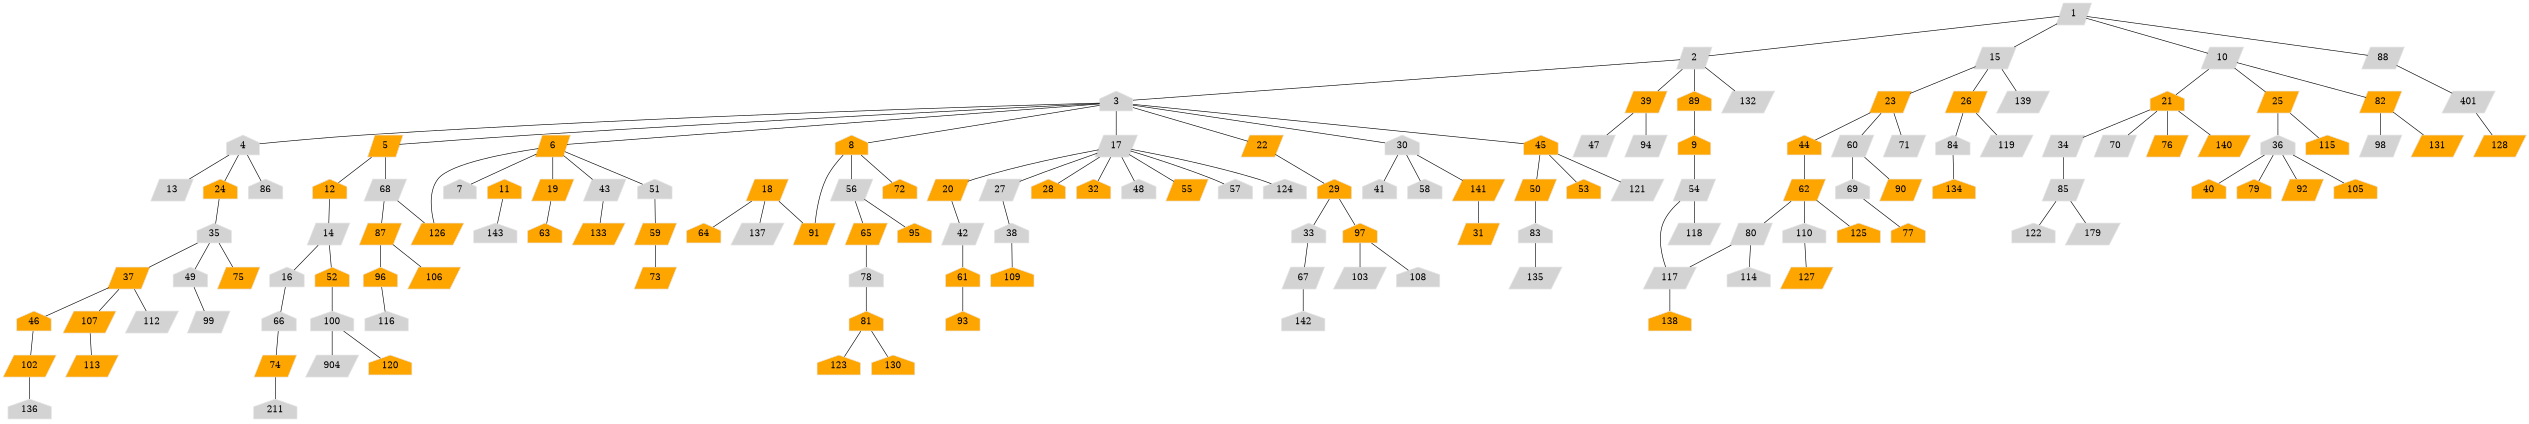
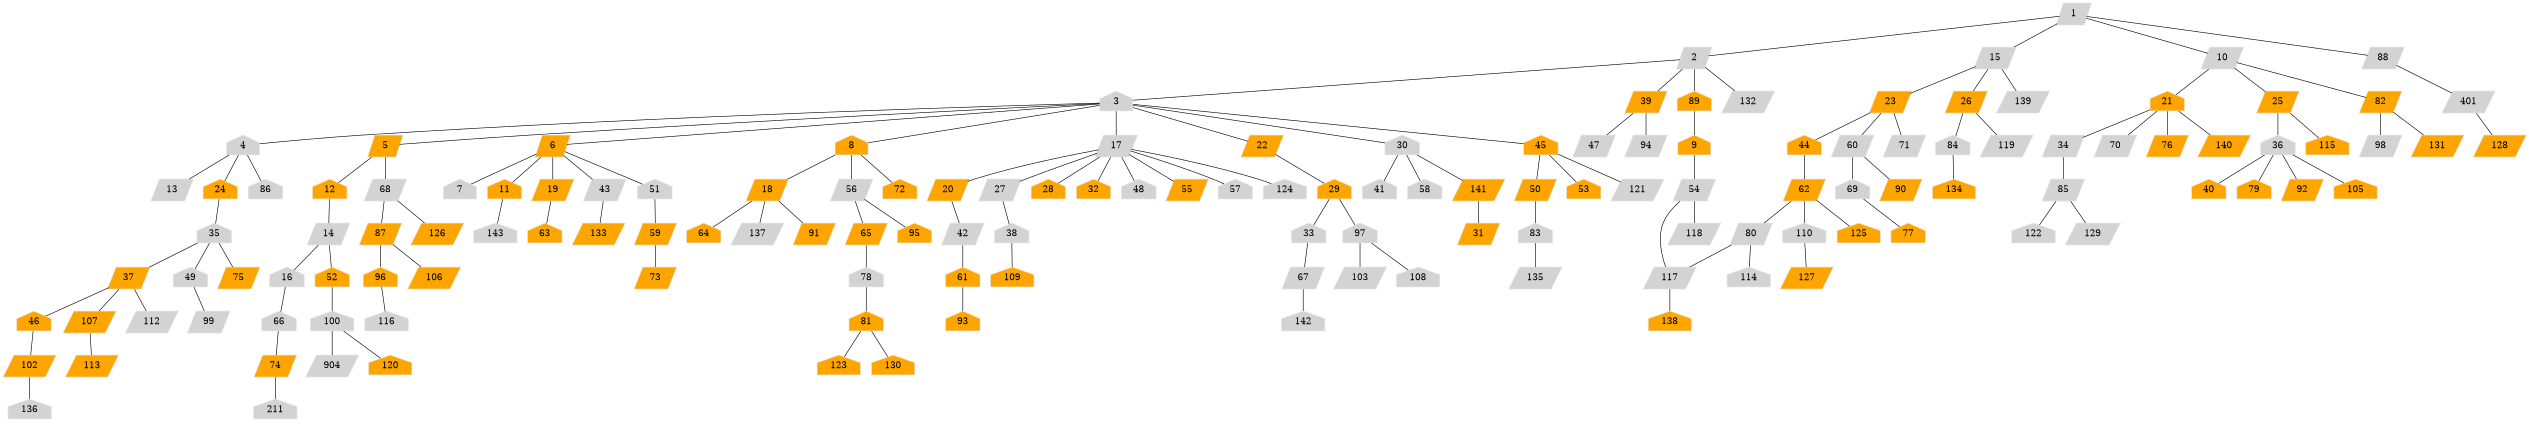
  graph {
    node [color=gray90 fillcolor=orange shape=parallelogram style=filled]
    1 [fillcolor=lightgrey]
    2 [fillcolor=lightgrey]
    10 [fillcolor=lightgrey]
    15 [fillcolor=lightgrey]
    88 [fillcolor=lightgrey]
    3 [fillcolor=lightgrey shape=house]
    39
    89 [shape=house]
    132 [fillcolor=lightgrey]
    21 [shape=house]
    25
    82
    23
    26
    139 [fillcolor=lightgrey]
    n16 [fillcolor=lightgrey label=401]
    4 [fillcolor=lightgrey shape=house]
    5
    6
    8 [shape=house]
    17 [fillcolor=lightgrey]
    22
    30 [fillcolor=lightgrey shape=house]
    45 [shape=house]
    47 [fillcolor=lightgrey]
    94 [fillcolor=lightgrey]
    9 [shape=house]
    13 [fillcolor=lightgrey]
    24 [shape=house]
    86 [fillcolor=lightgrey shape=house]
    12 [shape=house]
    68 [fillcolor=lightgrey]
    7 [fillcolor=lightgrey shape=house]
    11 [shape=house]
    19
    43 [fillcolor=lightgrey]
    51 [fillcolor=lightgrey shape=house]
    18
    56 [fillcolor=lightgrey]
    72 [shape=house]
    20
    27 [fillcolor=lightgrey]
    28 [shape=house]
    32 [shape=house]
    48 [fillcolor=lightgrey shape=house]
    55
    57 [fillcolor=lightgrey shape=house]
    124 [fillcolor=lightgrey shape=house]
    29 [shape=house]
    41 [fillcolor=lightgrey shape=house]
    58 [fillcolor=lightgrey shape=house]
    141
    50
    53 [shape=house]
    121 [fillcolor=lightgrey]
    35 [fillcolor=lightgrey shape=house]
    14 [fillcolor=lightgrey]
    87
    126
    143 [fillcolor=lightgrey shape=house]
    63 [shape=house]
    133
    59
    54 [fillcolor=lightgrey]
    64 [shape=house]
    91
    137 [fillcolor=lightgrey]
    65
    95 [shape=house]
    117 [fillcolor=lightgrey]
    118 [fillcolor=lightgrey]
    34 [fillcolor=lightgrey]
    70 [fillcolor=lightgrey]
    76
    140
    36 [fillcolor=lightgrey shape=house]
    115 [shape=house]
    98 [fillcolor=lightgrey]
    131
    16 [fillcolor=lightgrey shape=house]
    52 [shape=house]
    66 [fillcolor=lightgrey shape=house]
    100 [fillcolor=lightgrey shape=house]
    44 [shape=house]
    60 [fillcolor=lightgrey]
    71 [fillcolor=lightgrey]
    84 [fillcolor=lightgrey shape=house]
    119 [fillcolor=lightgrey]
    74
    42 [fillcolor=lightgrey]
    38 [fillcolor=lightgrey shape=house]
    61 [shape=house]
    85 [fillcolor=lightgrey]
    33 [fillcolor=lightgrey shape=house]
-   97 [shape=house]
+   97 [fillcolor=lightgrey shape=house]
    62
    69 [fillcolor=lightgrey shape=house]
    90
    37
    49 [fillcolor=lightgrey shape=house]
    75
    40 [shape=house]
    79 [shape=house]
    92
    105 [shape=house]
    134 [shape=house]
    109 [shape=house]
    67 [fillcolor=lightgrey]
    103 [fillcolor=lightgrey]
    108 [fillcolor=lightgrey shape=house]
    31
    142 [fillcolor=lightgrey shape=house]
    122 [fillcolor=lightgrey shape=house]
-   129 [fillcolor=lightgrey label=179]
+   129 [fillcolor=lightgrey]
    46 [shape=house]
    107
    112 [fillcolor=lightgrey]
    99 [fillcolor=lightgrey]
    102
    113
    93 [shape=house]
    80 [fillcolor=lightgrey]
    110 [fillcolor=lightgrey shape=house]
    125 [shape=house]
    83 [fillcolor=lightgrey shape=house]
    136 [fillcolor=lightgrey shape=house]
    135 [fillcolor=lightgrey]
    73
    n129 [fillcolor=lightgrey label=904]
    120 [shape=house]
    138 [shape=house]
    78 [fillcolor=lightgrey shape=house]
    77 [shape=house]
    114 [fillcolor=lightgrey shape=house]
    127
    81 [shape=house]
    n137 [fillcolor=lightgrey label=211 shape=house]
    96 [shape=house]
    106
    123 [shape=house]
    130 [shape=house]
    116 [fillcolor=lightgrey shape=house]
    128
    1 -- 2
    1 -- 10
    1 -- 15
    1 -- 88
    2 -- 3
    2 -- 39
    2 -- 89
    2 -- 132
    10 -- 21
    10 -- 25
    10 -- 82
    15 -- 23
    15 -- 26
    15 -- 139
    88 -- n16
    3 -- 4
    3 -- 5
    3 -- 6
    3 -- 8
    3 -- 17
    3 -- 22
    3 -- 30
    3 -- 45
    39 -- 47
    39 -- 94
    89 -- 9
    21 -- 34
    21 -- 70
    21 -- 76
    21 -- 140
    25 -- 36
    25 -- 115
    82 -- 98
    82 -- 131
    23 -- 44
    23 -- 60
    23 -- 71
    26 -- 84
    26 -- 119
    n16 -- 128
    4 -- 13
    4 -- 24
    4 -- 86
    5 -- 12
    5 -- 68
    6 -- 7
-   6 -- 126
+   6 -- 11
    6 -- 19
    6 -- 43
    6 -- 51
-   8 -- 91
+   8 -- 18
    8 -- 56
    8 -- 72
    17 -- 20
    17 -- 27
    17 -- 28
    17 -- 32
    17 -- 48
    17 -- 55
    17 -- 57
    17 -- 124
    22 -- 29
    30 -- 41
    30 -- 58
    30 -- 141
    45 -- 50
    45 -- 53
    45 -- 121
    9 -- 54
    24 -- 35
    12 -- 14
    68 -- 87
    68 -- 126
    11 -- 143
    19 -- 63
    43 -- 133
    51 -- 59
    18 -- 64
    18 -- 91
    18 -- 137
    56 -- 65
    56 -- 95
    20 -- 42
    27 -- 38
    29 -- 33
    29 -- 97
    141 -- 31
    50 -- 83
    35 -- 37
    35 -- 49
    35 -- 75
    14 -- 16
    14 -- 52
    87 -- 96
    87 -- 106
    59 -- 73
    54 -- 117
    54 -- 118
    65 -- 78
    117 -- 138
    34 -- 85
    36 -- 40
    36 -- 79
    36 -- 92
    36 -- 105
    16 -- 66
    52 -- 100
    66 -- 74
    100 -- n129
    100 -- 120
    44 -- 62
    60 -- 69
    60 -- 90
    84 -- 134
    74 -- n137
    42 -- 61
    38 -- 109
    61 -- 93
    85 -- 122
    85 -- 129
    33 -- 67
    97 -- 103
    97 -- 108
    62 -- 80
    62 -- 110
    62 -- 125
    69 -- 77
    37 -- 46
    37 -- 107
    37 -- 112
    49 -- 99
    67 -- 142
    46 -- 102
    107 -- 113
    102 -- 136
    80 -- 117
    80 -- 114
    110 -- 127
    83 -- 135
    78 -- 81
    81 -- 123
    81 -- 130
    96 -- 116
  }
